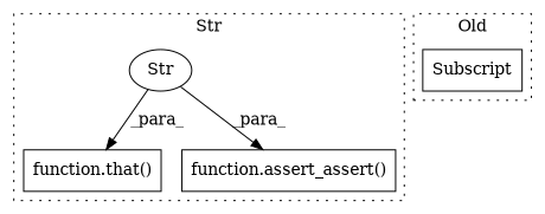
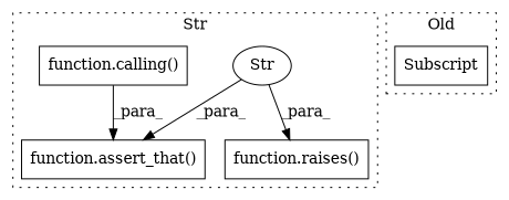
  digraph {
    node [a=75 shape=box]
-   n1 [l="7,1" label="function.that()" s="2764,2858"]
-   n2 [l="12,1" label="function.assert_assert()" s="2667,2859"]
+   n1 [l="7,1" label="function.raises()" s="2764,2858"]
+   n2 [l="12,1" label="function.assert_that()" s="2667,2859"]
    n3 [a=66 l=40 label=Str s=2818 shape=ellipse]
+   n4 [l="8,1" label="function.calling()" s="2679,2711"]
    n5 [a=63 l="53,0" label=Subscript s="2606,0"]
    subgraph cluster_1 {
      label=Str
      style=dotted
      n1
      n2
      n3
+     n4
    }
    subgraph cluster_2 {
      label=Old
      style=dotted
      n5
    }
    n3 -> n1 [label=_para_]
    n3 -> n2 [label=_para_]
+   n4 -> n2 [label=_para_]
  }
